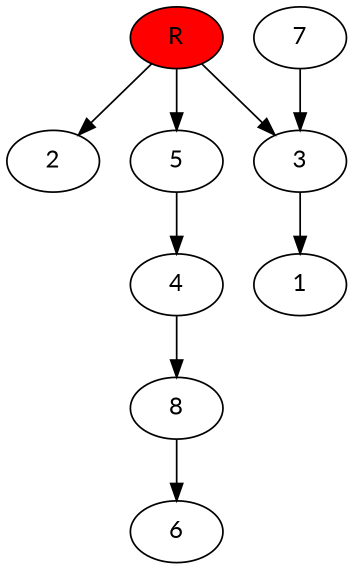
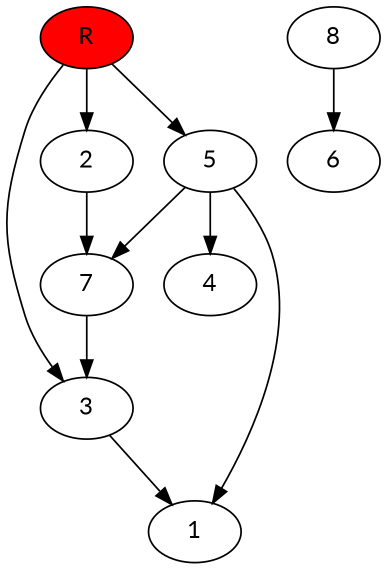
  digraph {
    fontname=Lato
    node [fontname=Lato]
    edge [fontname=Lato]
    2
    7
    4
    8
    3
    1
    6
    5
    R [fillcolor="#ff0000" style=filled]
+   2 -> 7
    7 -> 3
-   4 -> 8
    8 -> 6
    3 -> 1
+   5 -> 7
    5 -> 4
+   5 -> 1
    R -> 2
    R -> 3
    R -> 5
  }
